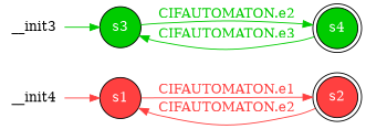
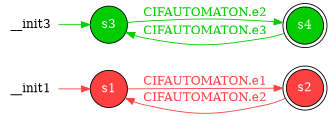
  digraph {
    rankdir=LR
    node [fontcolor="#ffffff" shape=circle style=filled]
    edge [color="#ff4040"]
    n1 [fillcolor="#ff4040" label=<s1>]
    n2 [fillcolor="#ff4040" label=<s2> shape=doublecircle]
    n3 [fillcolor="#00cc00" label=<s3>]
    n4 [fillcolor="#00cc00" label=<s4> shape=doublecircle]
-   __init1 [shape=none label=__init4 fontcolor="" style=""]
+   __init1 [shape=none fontcolor="" style=""]
    __init3 [shape=none fontcolor="" style=""]
    n1 -> n2 [label=<<font color="#ff4040">CIFAUTOMATON.e1</font>>]
    n2 -> n1 [label=<<font color="#ff4040">CIFAUTOMATON.e2</font>>]
    n3 -> n4 [color="#00cc00" label=<<font color="#00cc00">CIFAUTOMATON.e2</font>>]
    n4 -> n3 [color="#00cc00" label=<<font color="#00cc00">CIFAUTOMATON.e3</font>>]
    __init1 -> n1
    __init3 -> n3 [color="#00cc00"]
  }
